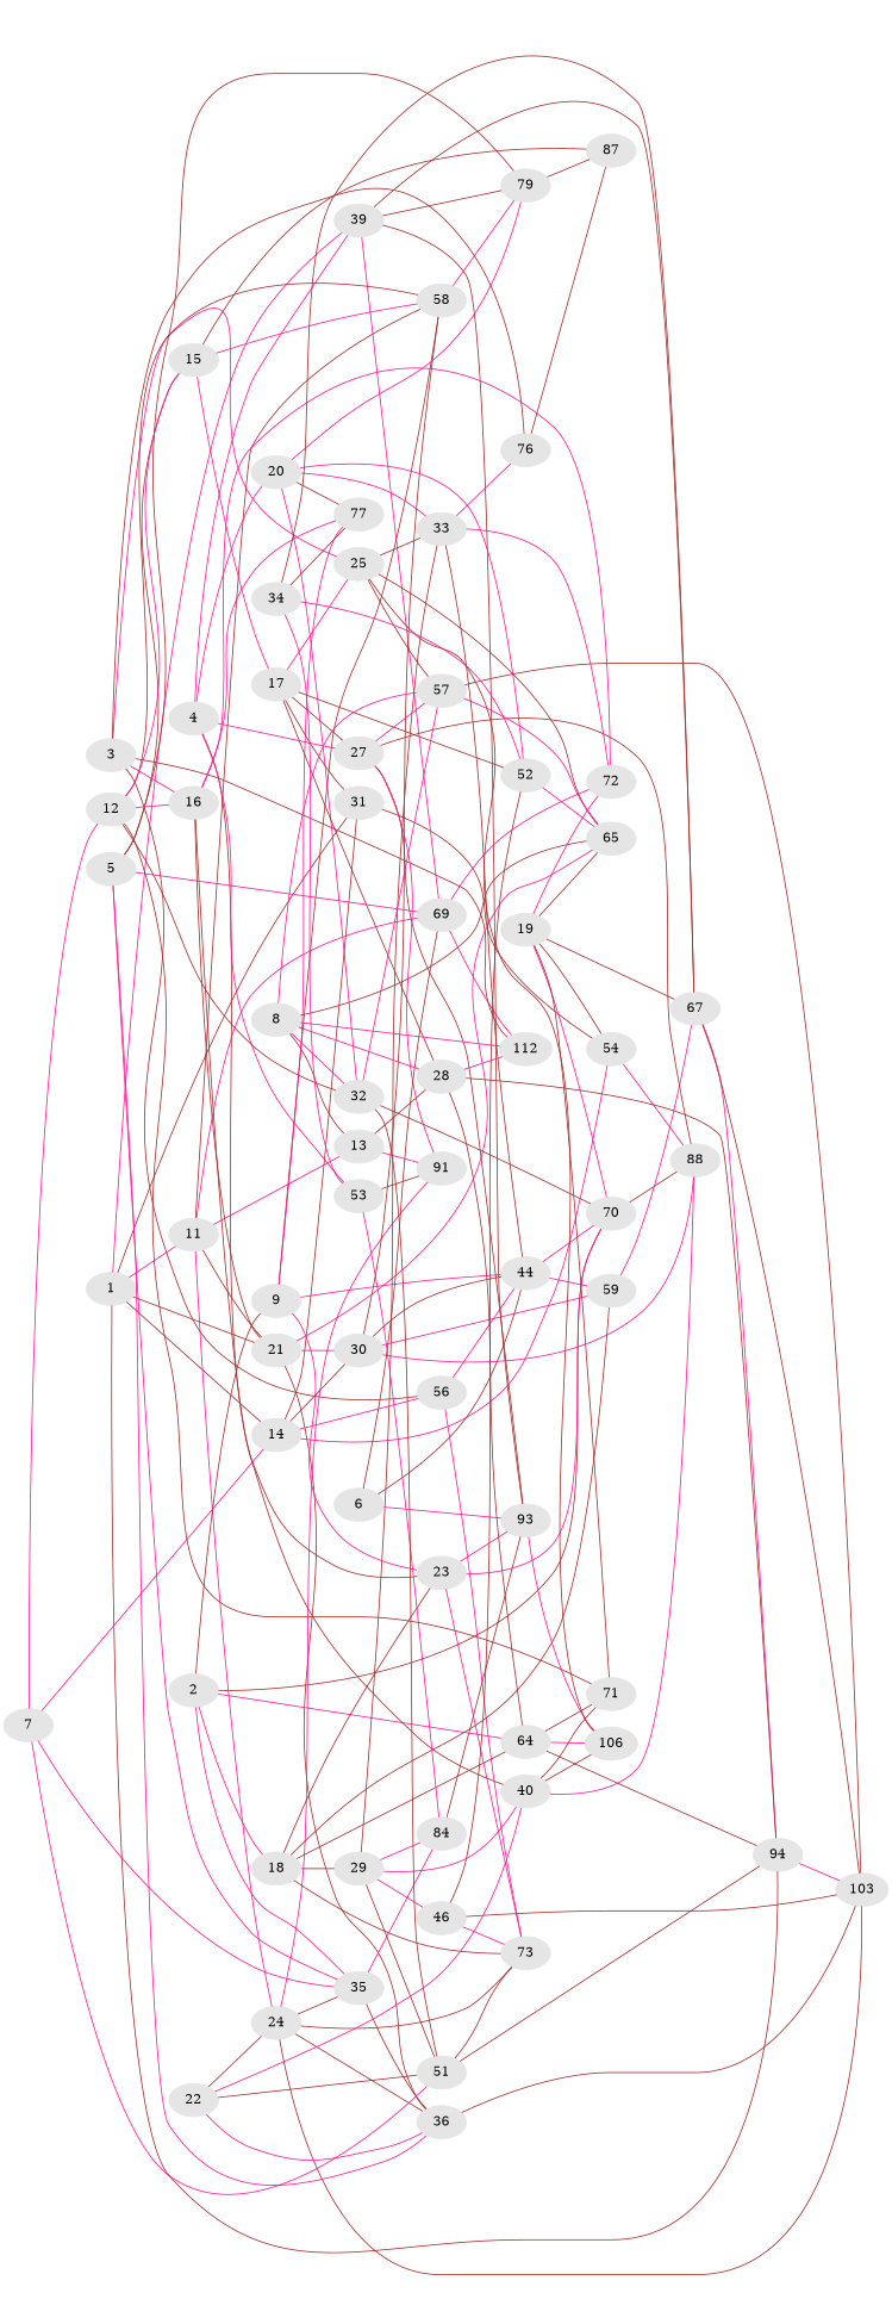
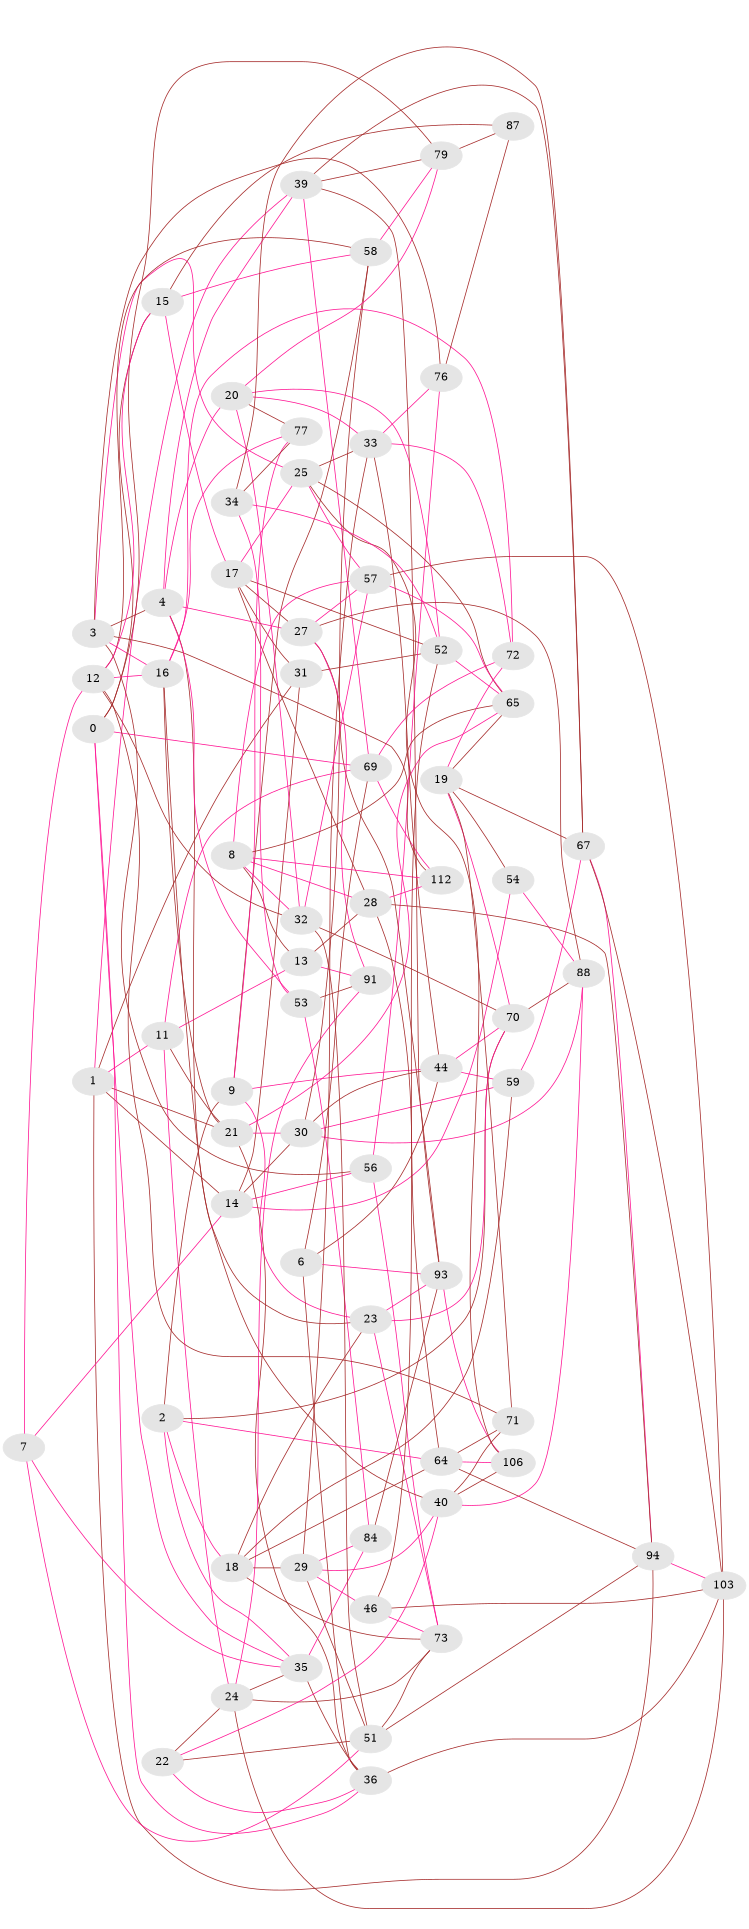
  graph {
    rankdir=LR
    node [color=gray90 style=filled]
    edge [color=brown]
    1 [super="+111"]
    11 [super="+102"]
    14 [super="+81"]
    21 [super="+66"]
    31
    39 [super="+74"]
    94 [super="+105"]
    69 [super="+85"]
    13
    58 [super="+62"]
    24 [super="+45"]
    56
    30 [super="+95"]
    54
    36 [super="+61"]
    65 [super="+109"]
    52 [super="+90"]
    79 [super="+97"]
    93 [super="+100"]
    67 [super="+101"]
    103 [super="+110"]
    2 [super="+26"]
    9 [super="+92"]
    18 [super="+86"]
    35 [super="+106"]
    64 [super="+78"]
    70 [super="+96"]
    44 [super="+83"]
    23 [super="+41"]
    77
    29 [super="+68"]
    59
    73 [super="+80"]
    84
    71
    n36 [label=106]
    88 [super="+99"]
    3 [super="+48"]
    4 [super="+10"]
    16 [super="+60"]
    25 [super="+55"]
    76
    112
    20 [super="+33"]
    27 [super="+50"]
    40 [super="+82"]
    53
    72
    57 [super="+63"]
    n50 [label=33 super="+89"]
    87
    32 [super="+43"]
    91
-   5 [super="+108"]
+   5 [super="+108" label=0]
    15 [super="+47"]
    17 [super="+49"]
    6
    12 [super="+98"]
    7
    51 [super="+107"]
    8 [super="+42"]
    28 [super="+38"]
    46
    19 [super="+75"]
    22
    34
    1 -- 11 [color=deeppink]
    1 -- 14
    1 -- 21
    1 -- 31
    1 -- 39 [color=deeppink]
    1 -- 94
    11 -- 21
    11 -- 69 [color=deeppink]
    11 -- 13 [color=deeppink]
-   11 -- 58
    11 -- 24 [color=deeppink]
    14 -- 31
    14 -- 56 [color=deeppink]
    14 -- 30
    14 -- 54 [color=deeppink]
    21 -- 30 [color=deeppink]
    21 -- 36
    21 -- 65 [color=deeppink]
-   31 -- 54
+   31 -- 52
    39 -- 69 [color=deeppink]
    39 -- 79
    39 -- 93
    39 -- 67
    94 -- 103 [color=deeppink]
    69 -- 112 [color=deeppink]
    69 -- 72 [color=deeppink]
    13 -- 91 [color=deeppink]
    13 -- 28
    58 -- 79 [color=deeppink]
    24 -- 103
    24 -- 35
    24 -- 73
    24 -- 91 [color=deeppink]
    56 -- 73 [color=deeppink]
-   56 -- 44 [color=deeppink]
+   56 -- 76 [color=deeppink]
    30 -- 58
    30 -- 44
    30 -- 59 [color=deeppink]
    30 -- 88 [color=deeppink]
    54 -- 88 [color=deeppink weight=2]
    36 -- 103
    52 -- 65 [color=deeppink]
    79 -- 87
    93 -- n36 [color=deeppink]
    67 -- 94 [color=deeppink]
    67 -- 103
    2 -- 9 [weight=2]
    2 -- 18 [color=deeppink]
    2 -- 35 [color=deeppink]
    2 -- 64 [color=deeppink]
    2 -- 70
    9 -- 58
    9 -- 44 [color=deeppink]
    9 -- 23 [color=deeppink]
    9 -- 77 [color=deeppink]
    18 -- 64
    18 -- 23
    18 -- 29
    18 -- 59
    18 -- 73
    35 -- 36
    35 -- 84 [color=deeppink]
    64 -- 94
    64 -- 71
    64 -- n36 [color=deeppink]
    70 -- 88
    44 -- 70 [color=deeppink]
    44 -- 59 [color=deeppink]
    23 -- 93 [color=deeppink]
    23 -- 70 [color=deeppink]
    23 -- 73 [color=deeppink]
    29 -- 84 [color=deeppink]
    29 -- 40 [color=deeppink]
    29 -- n50
    29 -- 51
    29 -- 46 [color=deeppink]
    59 -- 67 [color=deeppink]
    84 -- 93
    3 -- 56
+   3 -- 4
    3 -- 16 [color=deeppink]
    3 -- 25 [color=deeppink]
    3 -- 76
    3 -- 112
    4 -- 39 [color=deeppink]
    4 -- 20 [color=deeppink]
    4 -- 27 [color=deeppink]
    4 -- 40
    4 -- 53 [color=deeppink]
    16 -- 21
    16 -- 23
    16 -- 77 [color=deeppink]
    16 -- 72 [color=deeppink]
    25 -- 65
    25 -- n36
-   25 -- 57
+   25 -- 57 [color=deeppink]
    25 -- n50
    76 -- 87
    20 -- 52 [color=deeppink]
    20 -- 79 [color=deeppink]
    20 -- 77
    20 -- n50 [color=deeppink]
    20 -- 32 [color=deeppink]
    27 -- 93
    27 -- 88
    27 -- 57 [color=deeppink]
    27 -- 91 [color=deeppink]
    40 -- 71
    40 -- n36
    40 -- 88 [color=deeppink]
    53 -- 84 [color=deeppink]
    53 -- 91
    57 -- 65 [color=deeppink]
    57 -- 103
    n50 -- 44
    n50 -- 76 [color=deeppink]
    n50 -- 72 [color=deeppink]
    32 -- 70
    32 -- 57 [color=deeppink]
    32 -- 51
    5 -- 69 [color=deeppink]
    5 -- 36 [color=deeppink]
    5 -- 79 [weight=2]
    5 -- 35 [color=deeppink]
    5 -- 15
    15 -- 58 [color=deeppink]
    15 -- 87 [weight=2]
    15 -- 17 [color=deeppink]
    17 -- 31
    17 -- 52
    17 -- 25 [color=deeppink]
    17 -- 27
    17 -- 28
    6 -- 69
-   24 -- 36
+   6 -- 36
    6 -- 93 [color=deeppink]
    6 -- 44
    12 -- 58
    12 -- 71
    12 -- 16 [color=deeppink]
    12 -- 32
    12 -- 15 [color=deeppink]
    7 -- 14 [color=deeppink]
    7 -- 35 [color=deeppink]
    7 -- 12 [color=deeppink]
    7 -- 51 [color=deeppink]
    51 -- 94
    51 -- 73
    8 -- 13
    8 -- 65
    8 -- 112 [color=deeppink]
    8 -- 57 [color=deeppink]
    8 -- 32 [color=deeppink]
    8 -- 28 [color=deeppink]
    28 -- 94
    28 -- 64
    28 -- 112 [color=deeppink]
    46 -- 52
    46 -- 103
    46 -- 73 [color=deeppink]
    19 -- 54
    19 -- 65
    19 -- 67
    19 -- 70 [color=deeppink]
    19 -- 71
    19 -- 72 [color=deeppink]
    22 -- 24
    22 -- 36 [color=deeppink]
    22 -- 40 [color=deeppink]
    22 -- 51
    34 -- 52 [color=deeppink]
    34 -- 67
    34 -- 77
    34 -- 53 [color=deeppink]
  }
